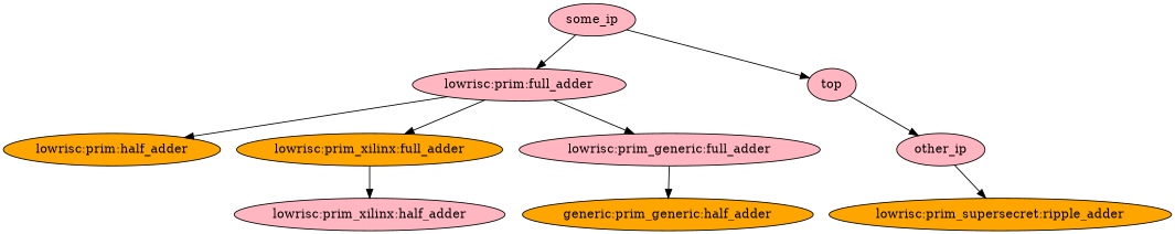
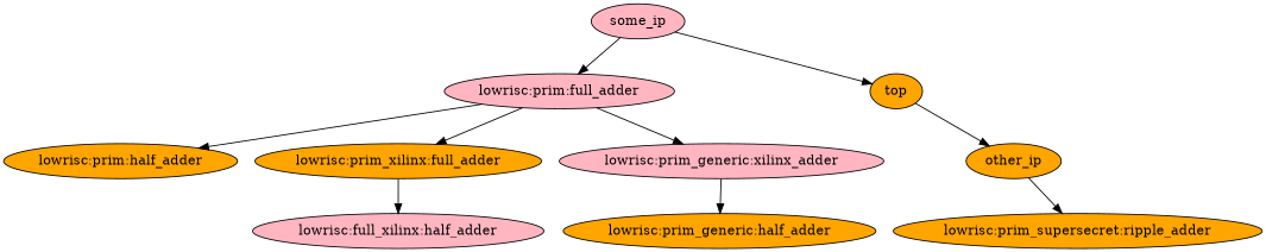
  digraph {
    node [fillcolor=orange style=filled]
    n1 [label="lowrisc:prim:half_adder"]
    n2 [fillcolor=lightpink label="lowrisc:prim:full_adder"]
    n3 [label="lowrisc:prim_xilinx:full_adder"]
-   n4 [fillcolor=lightpink label="lowrisc:prim_generic:full_adder"]
-   n5 [fillcolor=lightpink label="lowrisc:prim_xilinx:half_adder"]
-   n6 [label="generic:prim_generic:half_adder"]
+   n4 [fillcolor=lightpink label="lowrisc:prim_generic:xilinx_adder"]
+   n5 [fillcolor=lightpink label="lowrisc:full_xilinx:half_adder"]
+   n6 [label="lowrisc:prim_generic:half_adder"]
    n7 [label="lowrisc:prim_supersecret:ripple_adder"]
-   top [fillcolor=lightpink]
-   other_ip [fillcolor=lightpink]
+   top
+   other_ip
    some_ip [fillcolor=lightpink]
    n2 -> n1
    n2 -> n3
    n2 -> n4
    n3 -> n5
    n4 -> n6
    top -> other_ip
    other_ip -> n7
    some_ip -> n2
    some_ip -> top
  }
